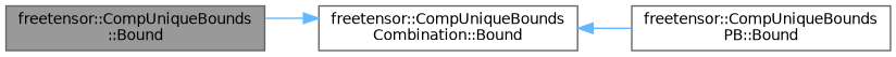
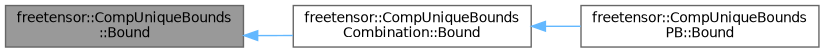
  digraph {
    rankdir=LR
    node [color=gray40 fillcolor=white fontname=Helvetica fontsize=10 shape=box style=filled]
    edge [color=steelblue1 dir=back fontname=Helvetica fontsize=10 labelfontname=Helvetica labelfontsize=10 style=solid]
    n1 [fillcolor=grey60 fontcolor=black height=0.2 label="freetensor::CompUniqueBounds\l::Bound" width=0.4]
    n2 [height=0.2 label="freetensor::CompUniqueBounds\lCombination::Bound" width=0.4]
    n3 [height=0.2 label="freetensor::CompUniqueBounds\lPB::Bound" width=0.4]
-   n2 -> n1
+   n1 -> n2
    n2 -> n3
  }
